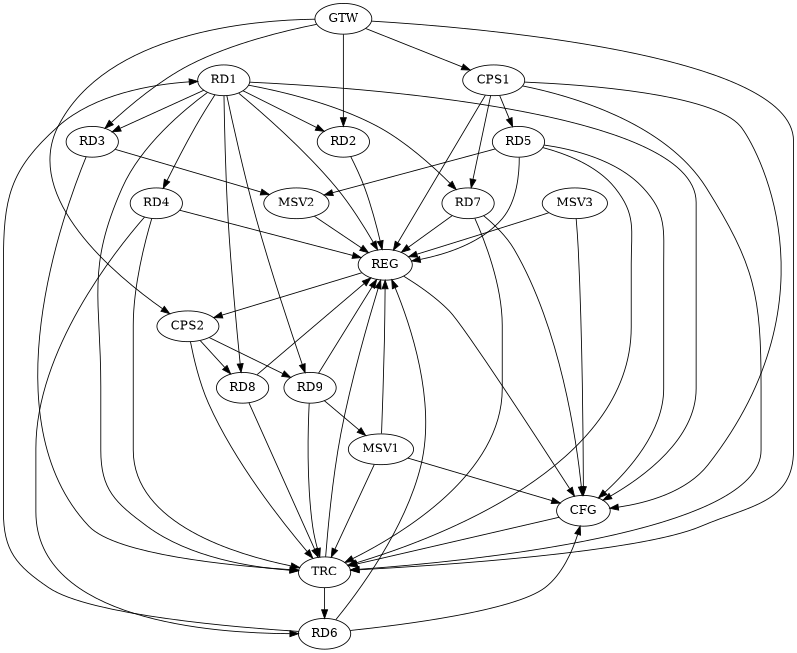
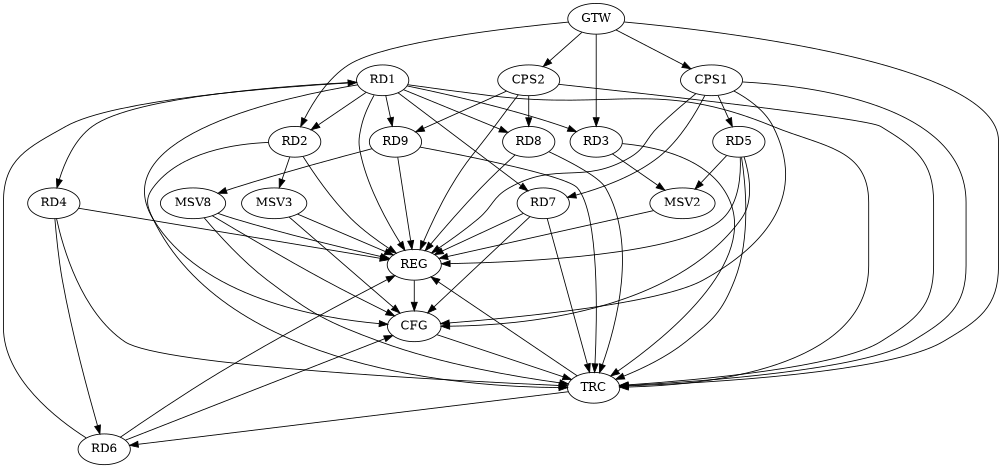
  strict digraph {
    n1 [label=RD1]
    n2 [label=RD2]
    n3 [label=RD3]
    n4 [label=RD4]
    n5 [label=RD7]
    n6 [label=RD8]
    n7 [label=RD9]
    n8 [label=REG]
    n9 [label=CFG]
    n10 [label=TRC]
    n11 [label=MSV3]
    n12 [label=MSV2]
    n13 [label=RD6]
-   n14 [label=MSV1]
+   n14 [label=MSV8]
    n15 [label=RD5]
    n16 [label=CPS1]
    n17 [label=CPS2]
    n18 [label=GTW]
    n1 -> n2
    n1 -> n3
    n1 -> n4
    n1 -> n5
    n1 -> n6
    n1 -> n7
    n1 -> n8
    n1 -> n9
    n1 -> n10
    n2 -> n8
+   n2 -> n10
+   n2 -> n11
    n3 -> n10
    n3 -> n12
    n4 -> n8
    n4 -> n10
    n4 -> n13
    n5 -> n8
    n5 -> n9
    n5 -> n10
    n6 -> n8
    n6 -> n10
    n7 -> n8
    n7 -> n10
    n7 -> n14
    n8 -> n9
    n9 -> n10
    n10 -> n8
    n10 -> n13
    n11 -> n8
    n11 -> n9
    n12 -> n8
    n13 -> n1
    n13 -> n8
    n13 -> n9
    n14 -> n8
    n14 -> n9
    n14 -> n10
    n15 -> n8
    n15 -> n9
    n15 -> n10
    n15 -> n12
    n16 -> n5
    n16 -> n8
    n16 -> n9
    n16 -> n10
    n16 -> n15
    n17 -> n6
    n17 -> n7
-   n8 -> n17
+   n17 -> n8
    n17 -> n10
    n18 -> n2
    n18 -> n3
    n18 -> n10
    n18 -> n16
    n18 -> n17
  }
